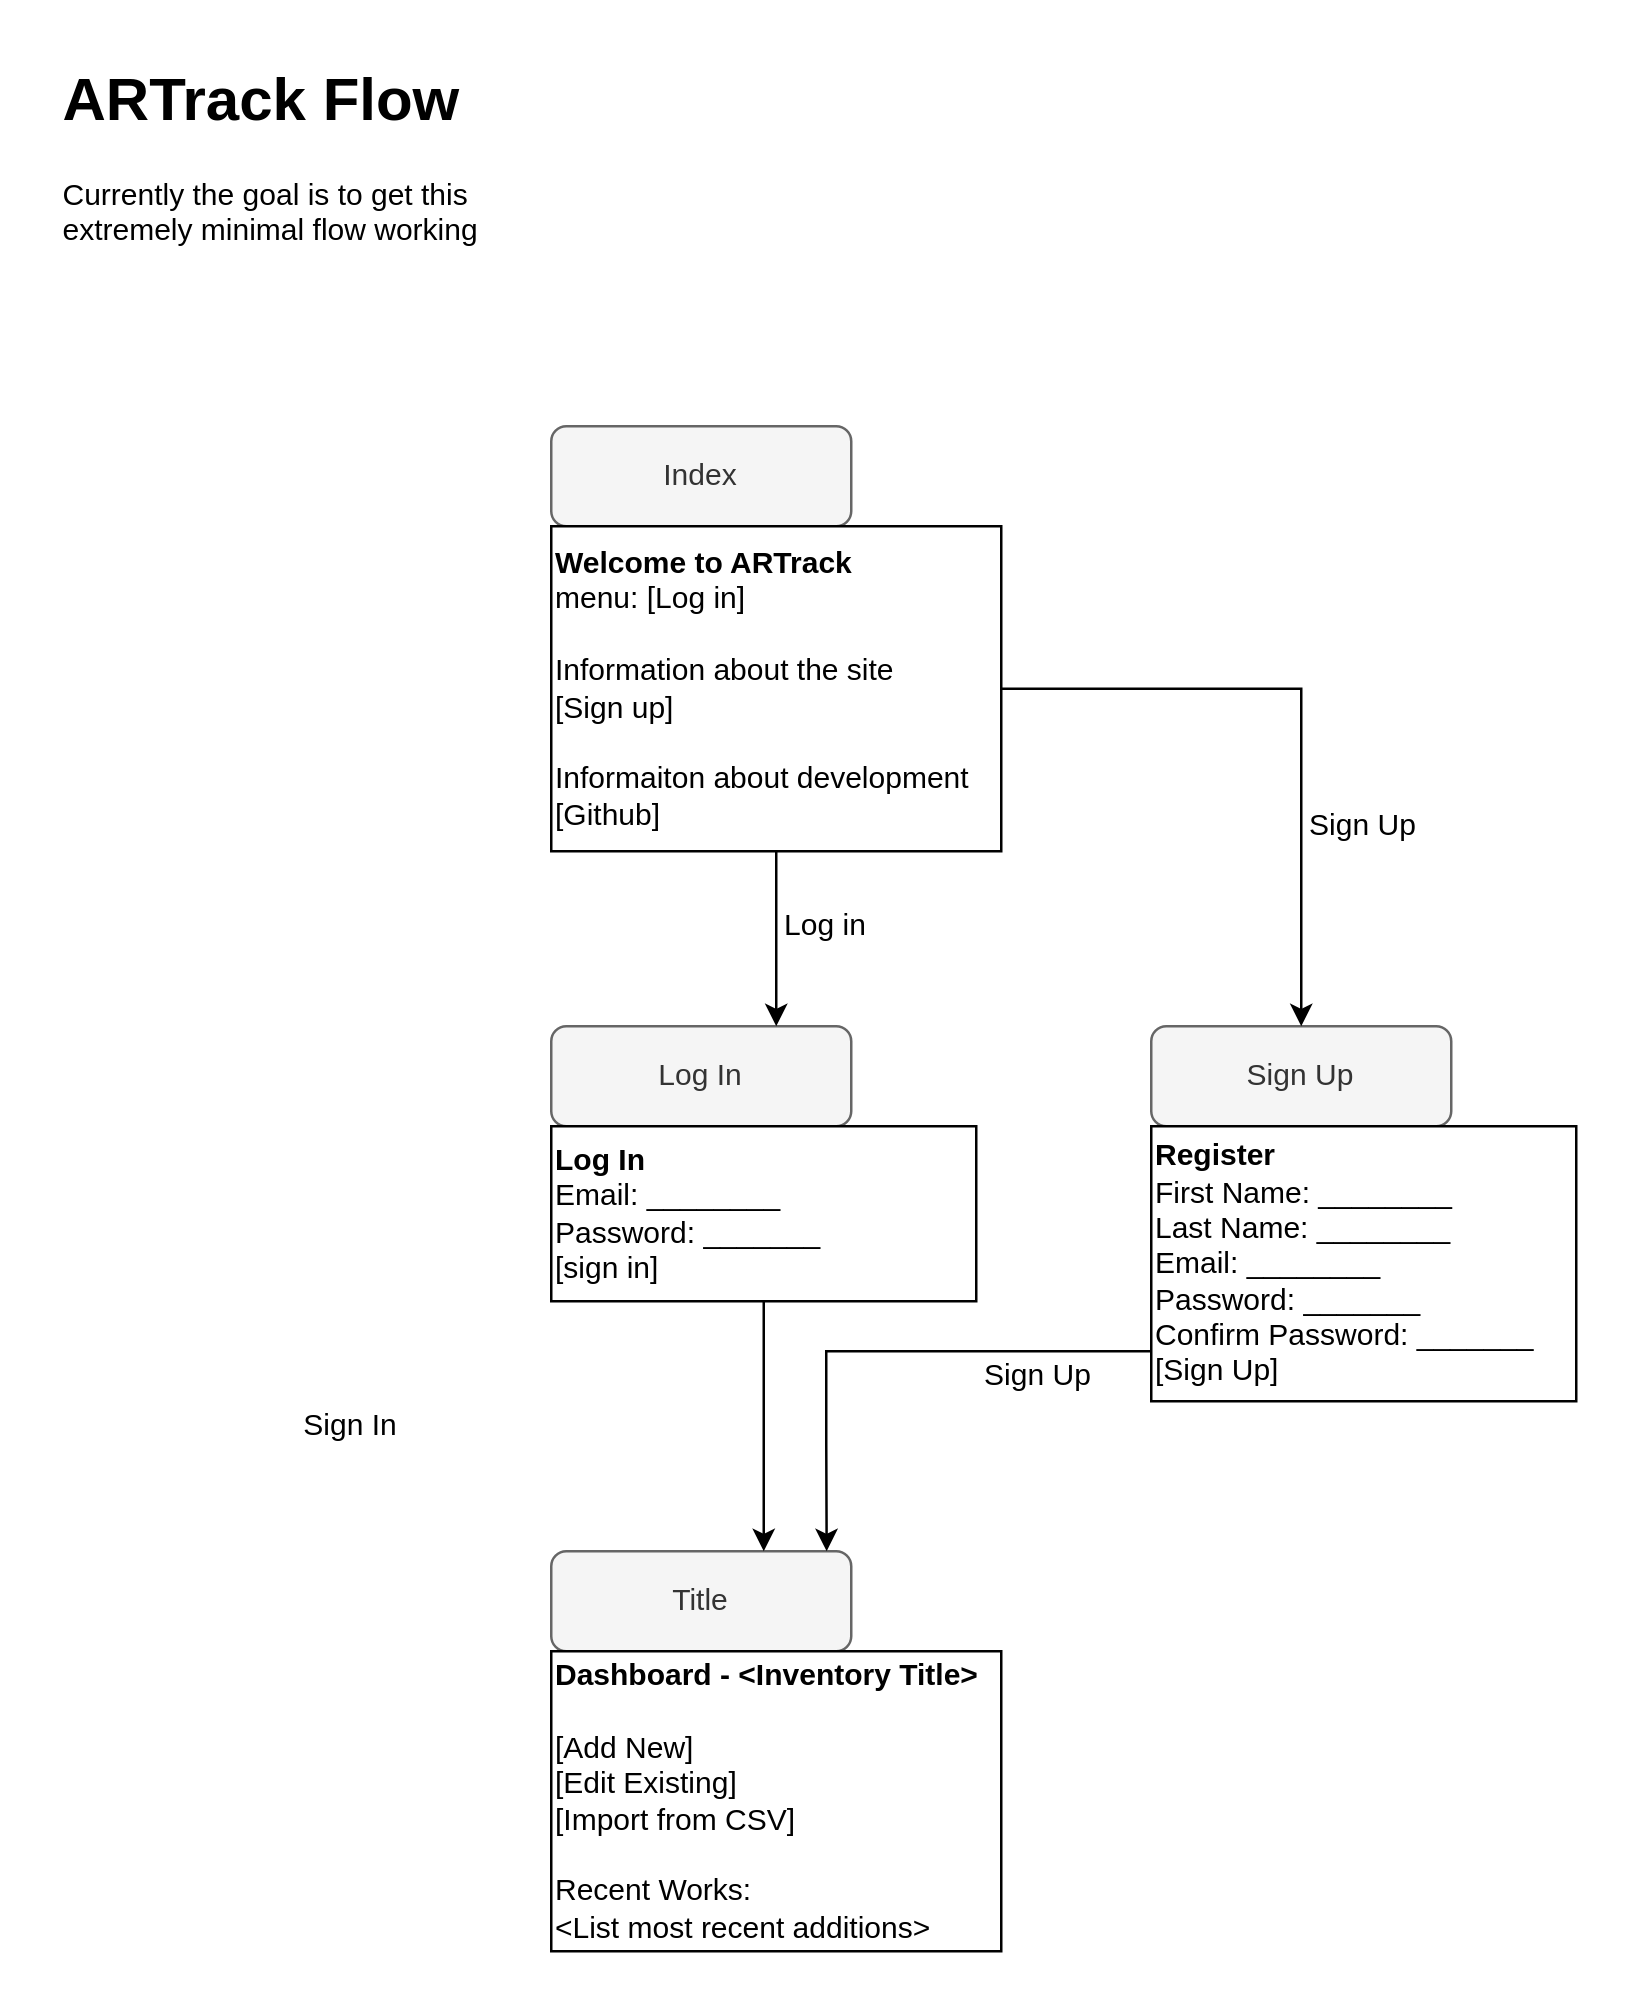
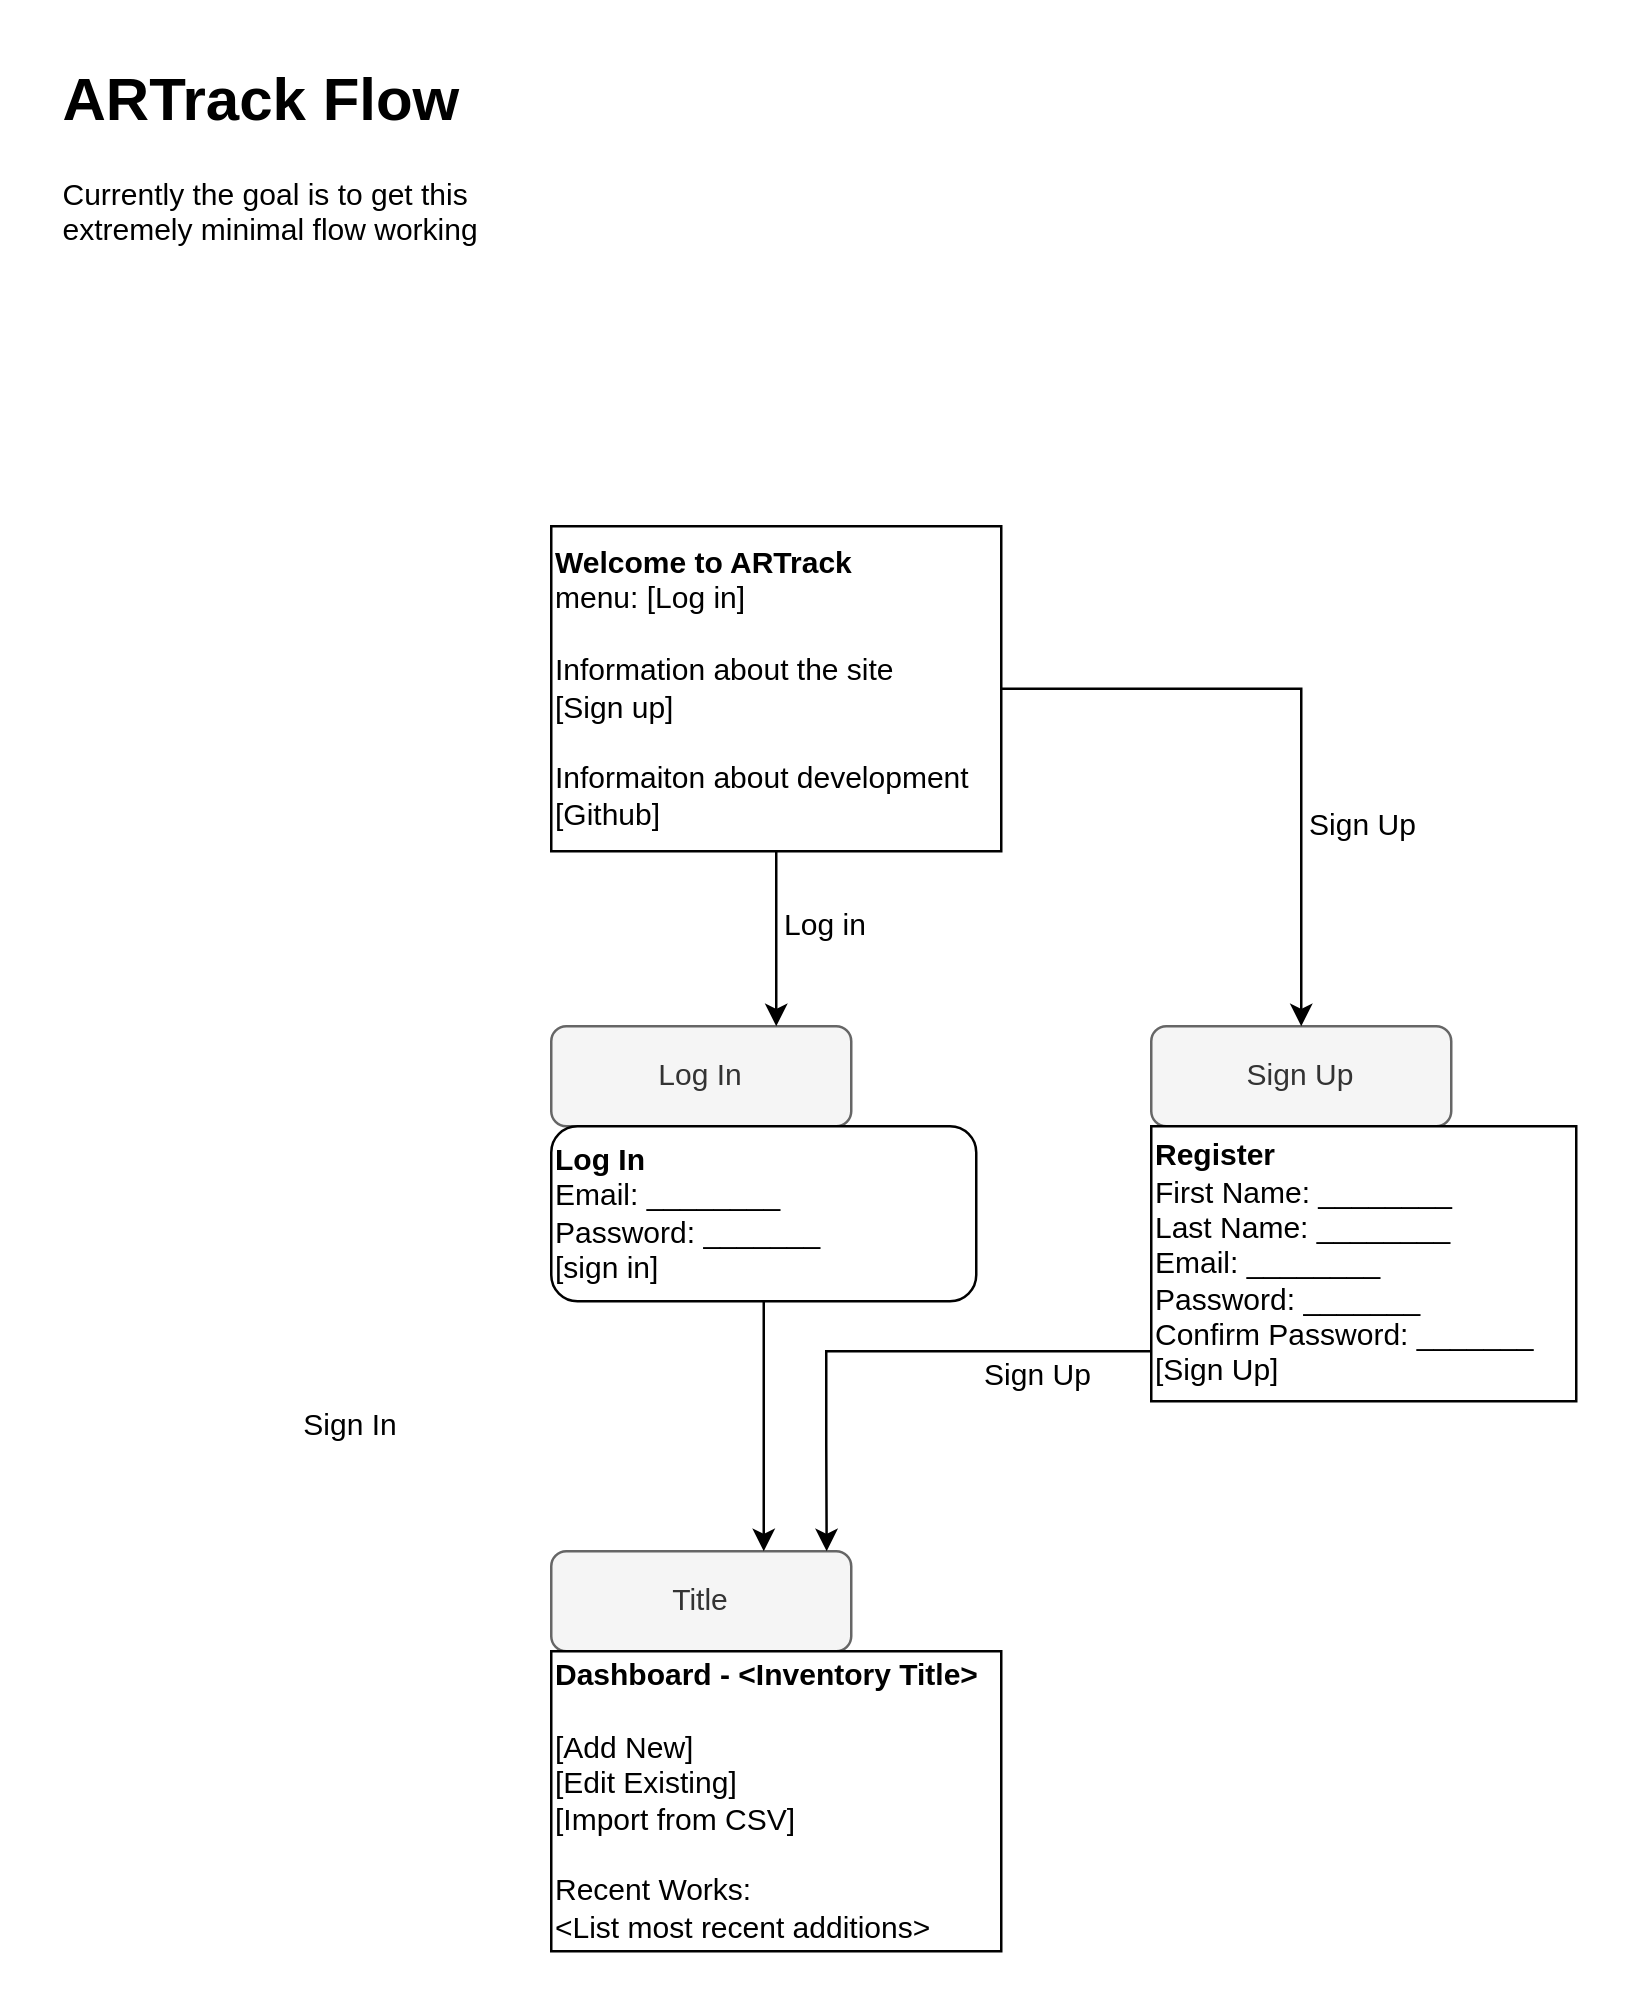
  <mxCell id="0" />
  <mxCell id="1" parent="0" />
- <mxCell id="2" value="Index" style="rounded=1;whiteSpace=wrap;html=1;fontSize=12;glass=0;strokeWidth=1;shadow=0;fillColor=#f5f5f5;strokeColor=#666666;fontColor=#333333;" parent="1" vertex="1"><mxGeometry x="220" y="170" width="120" height="40" as="geometry" /></mxCell>
  <mxCell id="3" value="Log In" style="rounded=1;whiteSpace=wrap;html=1;fontSize=12;glass=0;strokeWidth=1;shadow=0;fillColor=#f5f5f5;strokeColor=#666666;fontColor=#333333;" vertex="1" parent="1"><mxGeometry x="220" y="410" width="120" height="40" as="geometry" /></mxCell>
  <mxCell id="4" value="Sign Up" style="rounded=1;whiteSpace=wrap;html=1;fontSize=12;glass=0;strokeWidth=1;shadow=0;fillColor=#f5f5f5;strokeColor=#666666;fontColor=#333333;" vertex="1" parent="1"><mxGeometry x="460" y="410" width="120" height="40" as="geometry" /></mxCell>
  <mxCell id="5" value="Title&lt;br&gt;" style="rounded=1;whiteSpace=wrap;html=1;fontSize=12;glass=0;strokeWidth=1;shadow=0;fillColor=#f5f5f5;strokeColor=#666666;fontColor=#333333;" vertex="1" parent="1"><mxGeometry x="220" y="620" width="120" height="40" as="geometry" /></mxCell>
  <mxCell id="6" value="&lt;b&gt;Dashboard - &amp;lt;Inventory Title&amp;gt;&lt;/b&gt;&lt;br&gt;&lt;br&gt;&lt;span&gt;[Add New]&lt;/span&gt;&lt;br&gt;&lt;span&gt;[Edit Existing]&lt;br&gt;&lt;/span&gt;[Import from CSV]&lt;br&gt;&lt;br&gt;&lt;span&gt;Recent Works:&lt;/span&gt;&lt;br&gt;&lt;div&gt;&amp;lt;List most recent additions&amp;gt;&lt;/div&gt;" style="rounded=0;whiteSpace=wrap;html=1;align=left;" vertex="1" parent="1"><mxGeometry x="220" y="660" width="180" height="120" as="geometry" /></mxCell>
  <mxCell id="7" style="edgeStyle=orthogonalEdgeStyle;rounded=0;orthogonalLoop=1;jettySize=auto;html=1;" edge="1" parent="1" source="8"><mxGeometry relative="1" as="geometry"><mxPoint x="305" y="620" as="targetPoint" /></mxGeometry></mxCell>
- <mxCell id="8" value="&lt;b&gt;Log In&lt;/b&gt;&lt;br&gt;Email: ________&lt;br&gt;Password: _______&lt;br&gt;[sign in]" style="rounded=0;whiteSpace=wrap;html=1;align=left;" vertex="1" parent="1"><mxGeometry x="220" y="450" width="170" height="70" as="geometry" /></mxCell>
+ <mxCell id="8" value="&lt;b&gt;Log In&lt;/b&gt;&lt;br&gt;Email: ________&lt;br&gt;Password: _______&lt;br&gt;[sign in]" style="whiteSpace=wrap;html=1;align=left;rounded=1;" vertex="1" parent="1"><mxGeometry x="220" y="450" width="170" height="70" as="geometry" /></mxCell>
  <mxCell id="9" style="edgeStyle=orthogonalEdgeStyle;rounded=0;orthogonalLoop=1;jettySize=auto;html=1;entryX=0.75;entryY=0;entryDx=0;entryDy=0;" edge="1" parent="1" source="11" target="3"><mxGeometry relative="1" as="geometry" /></mxCell>
  <mxCell id="10" style="edgeStyle=orthogonalEdgeStyle;rounded=0;orthogonalLoop=1;jettySize=auto;html=1;entryX=0.5;entryY=0;entryDx=0;entryDy=0;" edge="1" parent="1" source="11" target="4"><mxGeometry relative="1" as="geometry" /></mxCell>
  <mxCell id="11" value="&lt;b&gt;Welcome to ARTrack&lt;/b&gt;&lt;br&gt;menu: [Log in]&lt;br&gt;&lt;br&gt;Information about the site&lt;br&gt;[Sign up]&lt;br&gt;&lt;br&gt;Informaiton about development&lt;br&gt;[Github]" style="rounded=0;whiteSpace=wrap;html=1;align=left;" vertex="1" parent="1"><mxGeometry x="220" y="210" width="180" height="130" as="geometry" /></mxCell>
  <mxCell id="12" style="edgeStyle=orthogonalEdgeStyle;rounded=0;orthogonalLoop=1;jettySize=auto;html=1;entryX=0.918;entryY=0.001;entryDx=0;entryDy=0;entryPerimeter=0;" edge="1" parent="1" source="13" target="5"><mxGeometry relative="1" as="geometry"><Array as="points"><mxPoint x="330" y="540" /><mxPoint x="330" y="577" /><mxPoint x="330" y="577" /></Array></mxGeometry></mxCell>
  <mxCell id="13" value="&lt;b&gt;Register&lt;/b&gt;&lt;br&gt;First Name: ________&lt;br&gt;Last Name: ________&lt;br&gt;Email: ________&lt;br&gt;Password: _______&lt;br&gt;Confirm Password: _______&lt;br&gt;[Sign Up]" style="rounded=0;whiteSpace=wrap;html=1;align=left;" vertex="1" parent="1"><mxGeometry x="460" y="450" width="170" height="110" as="geometry" /></mxCell>
  <mxCell id="14" value="Log in" style="text;html=1;strokeColor=none;fillColor=none;align=center;verticalAlign=middle;whiteSpace=wrap;rounded=0;" vertex="1" parent="1"><mxGeometry x="310" y="360" width="40" height="20" as="geometry" /></mxCell>
  <mxCell id="15" value="Sign Up" style="text;html=1;strokeColor=none;fillColor=none;align=center;verticalAlign=middle;whiteSpace=wrap;rounded=0;" vertex="1" parent="1"><mxGeometry x="520" y="320" width="50" height="20" as="geometry" /></mxCell>
  <mxCell id="16" value="Sign Up" style="text;html=1;strokeColor=none;fillColor=none;align=center;verticalAlign=middle;whiteSpace=wrap;rounded=0;" vertex="1" parent="1"><mxGeometry x="390" y="540" width="50" height="20" as="geometry" /></mxCell>
  <mxCell id="17" value="Sign In" style="text;html=1;strokeColor=none;fillColor=none;align=center;verticalAlign=middle;whiteSpace=wrap;rounded=0;" vertex="1" parent="1"><mxGeometry x="115" y="560" width="50" height="20" as="geometry" /></mxCell>
  <mxCell id="18" value="&lt;h1&gt;ARTrack Flow&lt;/h1&gt;&lt;p&gt;Currently the goal is to get this extremely minimal flow working&lt;/p&gt;" style="text;html=1;strokeColor=none;fillColor=none;spacing=5;spacingTop=-20;whiteSpace=wrap;overflow=hidden;rounded=0;" vertex="1" parent="1"><mxGeometry x="20" y="20" width="190" height="120" as="geometry" /></mxCell>
